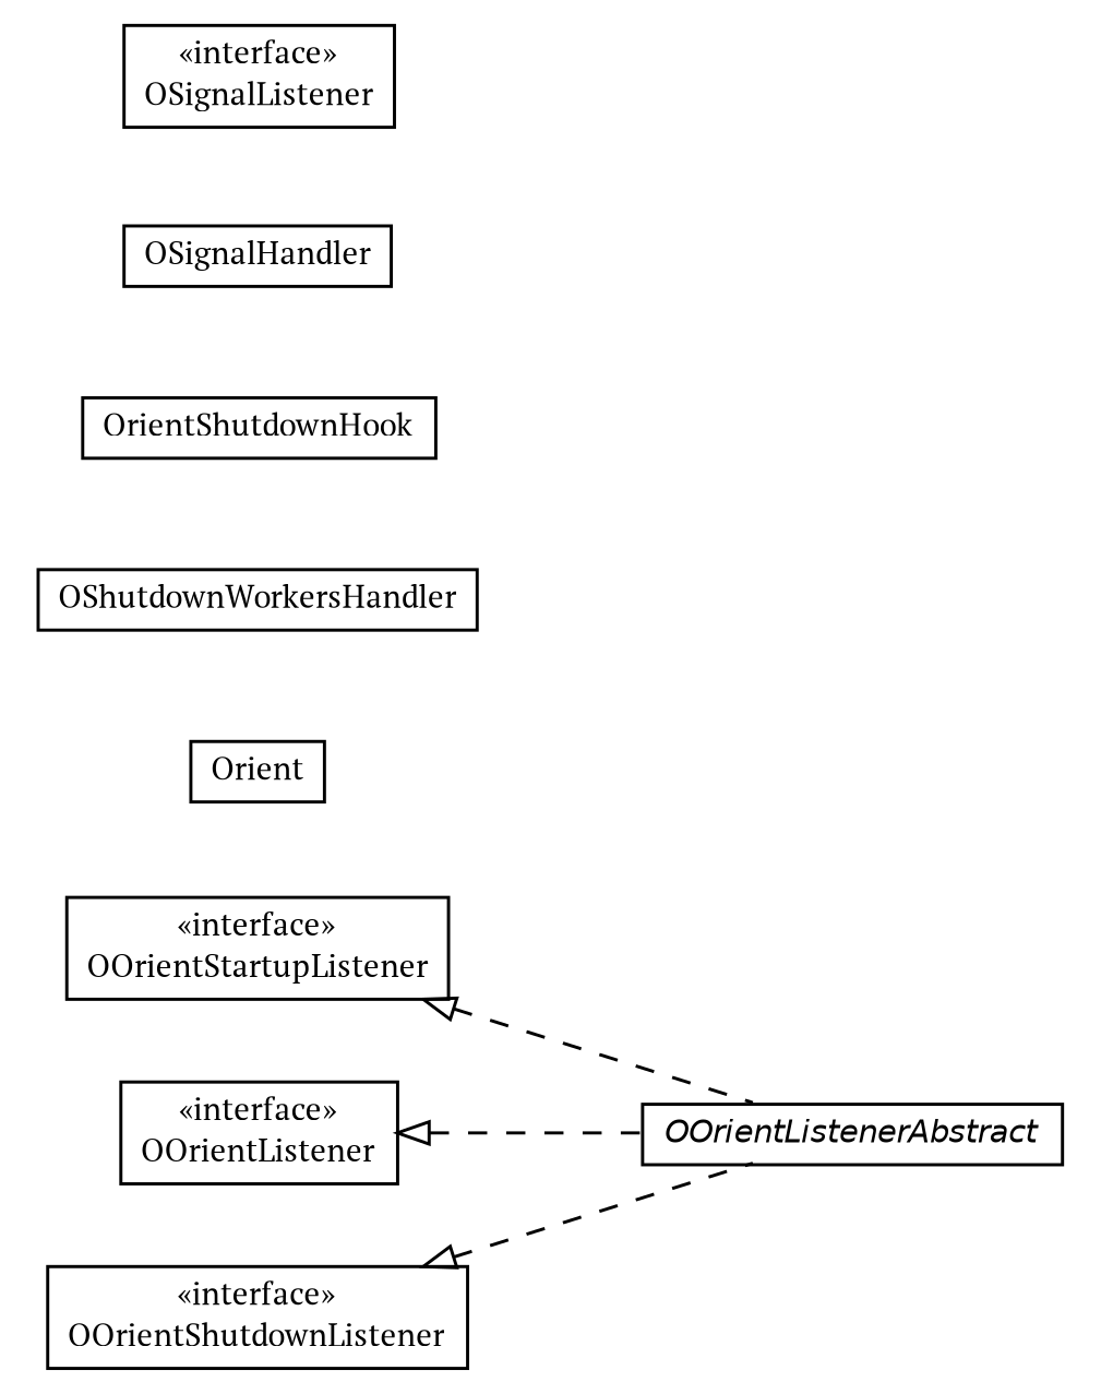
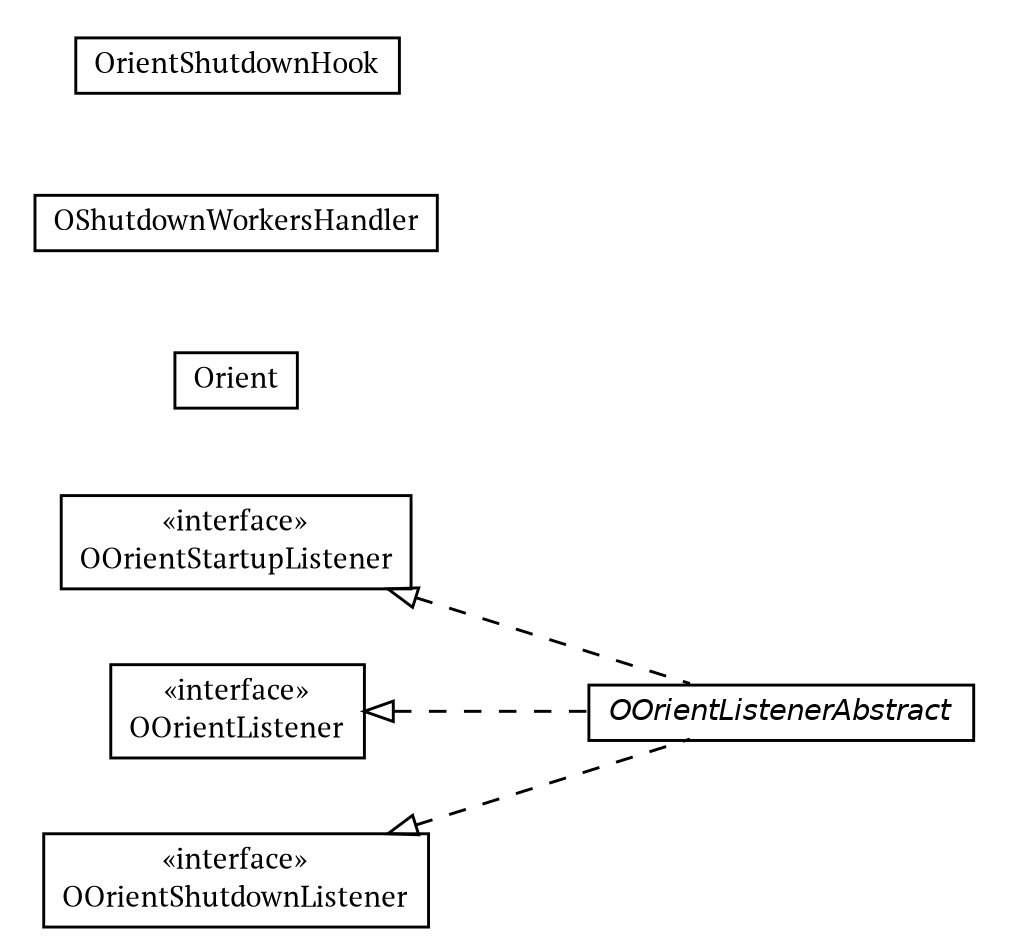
  digraph {
    fontname="PT Serif"
    nodesep=0.25
    rankdir=LR
    ranksep=0.5
    node [fontcolor=black fontname="PT Serif" fontsize=10.0 shape=plaintext]
    edge [arrowtail=empty dir=back fontname="PT Serif" fontsize=10 headport=p labelfontname=Helvetica labelfontsize=10 style=dashed tailport=p]
    n1 [label=<<table title="com.orientechnologies.orient.core.OOrientStartupListener" border="0" cellborder="1" cellspacing="0" cellpadding="2" port="p" href="./OOrientStartupListener.html"> 		<tr><td><table border="0" cellspacing="0" cellpadding="1"> <tr><td align="center" balign="center"> &#171;interface&#187; </td></tr> <tr><td align="center" balign="center"> OOrientStartupListener </td></tr> 		</table></td></tr> 		</table>>]
    n2 [label=<<table title="com.orientechnologies.orient.core.OOrientListenerAbstract" border="0" cellborder="1" cellspacing="0" cellpadding="2" port="p" href="./OOrientListenerAbstract.html"> 		<tr><td><table border="0" cellspacing="0" cellpadding="1"> <tr><td align="center" balign="center"><font face="Helvetica-Oblique"> OOrientListenerAbstract </font></td></tr> 		</table></td></tr> 		</table>>]
    n3 [label=<<table title="com.orientechnologies.orient.core.Orient" border="0" cellborder="1" cellspacing="0" cellpadding="2" port="p" href="./Orient.html"> 		<tr><td><table border="0" cellspacing="0" cellpadding="1"> <tr><td align="center" balign="center"> Orient </td></tr> 		</table></td></tr> 		</table>>]
    n4 [label=<<table title="com.orientechnologies.orient.core.Orient.OShutdownWorkersHandler" border="0" cellborder="1" cellspacing="0" cellpadding="2" port="p" href="./Orient.OShutdownWorkersHandler.html"> 		<tr><td><table border="0" cellspacing="0" cellpadding="1"> <tr><td align="center" balign="center"> OShutdownWorkersHandler </td></tr> 		</table></td></tr> 		</table>>]
    n5 [label=<<table title="com.orientechnologies.orient.core.OrientShutdownHook" border="0" cellborder="1" cellspacing="0" cellpadding="2" port="p" href="./OrientShutdownHook.html"> 		<tr><td><table border="0" cellspacing="0" cellpadding="1"> <tr><td align="center" balign="center"> OrientShutdownHook </td></tr> 		</table></td></tr> 		</table>>]
    n6 [label=<<table title="com.orientechnologies.orient.core.OOrientListener" border="0" cellborder="1" cellspacing="0" cellpadding="2" port="p" href="./OOrientListener.html"> 		<tr><td><table border="0" cellspacing="0" cellpadding="1"> <tr><td align="center" balign="center"> &#171;interface&#187; </td></tr> <tr><td align="center" balign="center"> OOrientListener </td></tr> 		</table></td></tr> 		</table>>]
-   n7 [label=<<table title="com.orientechnologies.orient.core.OSignalHandler" border="0" cellborder="1" cellspacing="0" cellpadding="2" port="p" href="./OSignalHandler.html"> 		<tr><td><table border="0" cellspacing="0" cellpadding="1"> <tr><td align="center" balign="center"> OSignalHandler </td></tr> 		</table></td></tr> 		</table>>]
-   n8 [label=<<table title="com.orientechnologies.orient.core.OSignalHandler.OSignalListener" border="0" cellborder="1" cellspacing="0" cellpadding="2" port="p" href="./OSignalHandler.OSignalListener.html"> 		<tr><td><table border="0" cellspacing="0" cellpadding="1"> <tr><td align="center" balign="center"> &#171;interface&#187; </td></tr> <tr><td align="center" balign="center"> OSignalListener </td></tr> 		</table></td></tr> 		</table>>]
    n9 [label=<<table title="com.orientechnologies.orient.core.OOrientShutdownListener" border="0" cellborder="1" cellspacing="0" cellpadding="2" port="p" href="./OOrientShutdownListener.html"> 		<tr><td><table border="0" cellspacing="0" cellpadding="1"> <tr><td align="center" balign="center"> &#171;interface&#187; </td></tr> <tr><td align="center" balign="center"> OOrientShutdownListener </td></tr> 		</table></td></tr> 		</table>>]
    n1 -> n2
    n6 -> n2
    n9 -> n2
  }
